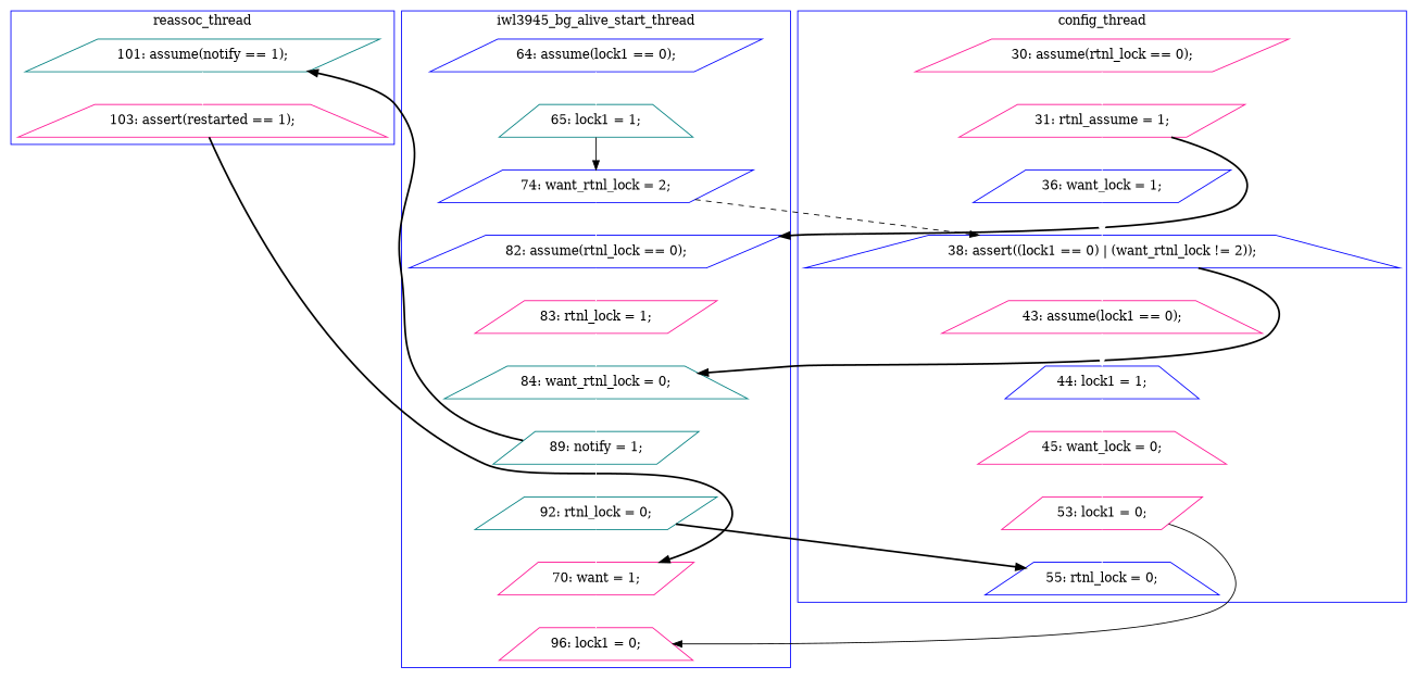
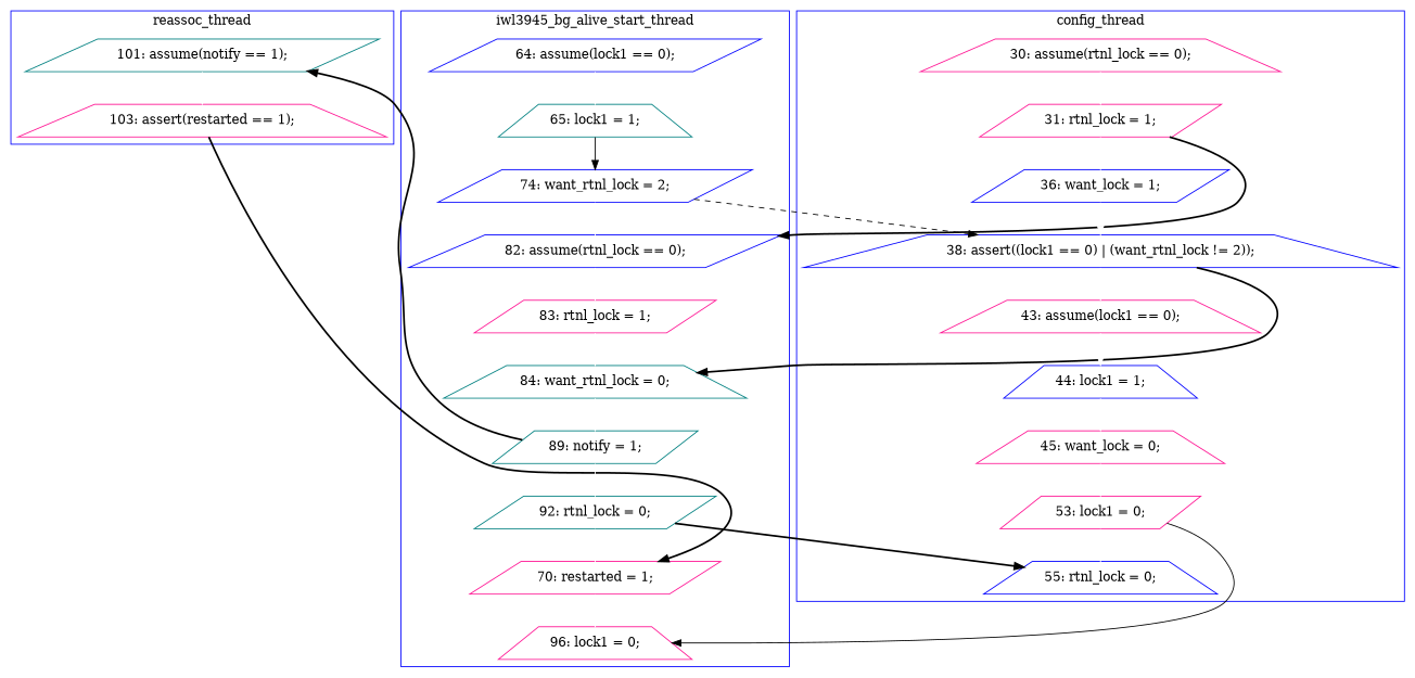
  digraph {
    node [color=deeppink shape=parallelogram]
    edge [color=white style=solid]
    n1 [color=teal label="101: assume(notify == 1);"]
    n2 [label="103: assert(restarted == 1);" shape=trapezium]
    n3 [color=teal label="89: notify = 1;"]
-   n4 [label="70: want = 1;"]
+   n4 [label="70: restarted = 1;"]
    n5 [label="96: lock1 = 0;" shape=trapezium]
    n6 [color=teal label="92: rtnl_lock = 0;"]
    n7 [color=teal label="84: want_rtnl_lock = 0;" shape=trapezium]
    n8 [color=blue label="64: assume(lock1 == 0);"]
    n9 [color=teal label="65: lock1 = 1;" shape=trapezium]
    n10 [label="83: rtnl_lock = 1;"]
    n11 [color=blue label="74: want_rtnl_lock = 2;"]
    n12 [color=blue label="82: assume(rtnl_lock == 0);"]
    n13 [color=blue label="55: rtnl_lock = 0;" shape=trapezium]
    n14 [color=blue label="38: assert((lock1 == 0) | (want_rtnl_lock != 2));" shape=trapezium]
    n15 [label="43: assume(lock1 == 0);" shape=trapezium]
-   n16 [label="30: assume(rtnl_lock == 0);"]
-   n17 [label="31: rtnl_assume = 1;"]
+   n16 [label="30: assume(rtnl_lock == 0);" shape=trapezium]
+   n17 [label="31: rtnl_lock = 1;"]
    n18 [color=blue label="36: want_lock = 1;"]
    n19 [color=blue label="44: lock1 = 1;" shape=trapezium]
    n20 [label="45: want_lock = 0;" shape=trapezium]
    n21 [label="53: lock1 = 0;"]
    subgraph cluster_1 {
      color=blue
      label=reassoc_thread
      n1
      n2
    }
    subgraph cluster_2 {
      color=blue
      label=iwl3945_bg_alive_start_thread
      n3
      n4
      n5
      n6
      n7
      n8
      n9
      n10
      n11
      n12
    }
    subgraph cluster_3 {
      color=blue
      label=config_thread
      n13
      n14
      n15
      n16
      n17
      n18
      n19
      n20
      n21
    }
    n1 -> n2
    n2 -> n4 [color=black constraint=false style=bold]
    n3 -> n1 [color=black constraint=false style=bold]
    n3 -> n6
    n4 -> n5
    n6 -> n4
    n6 -> n13 [color=black constraint=false style=bold]
    n7 -> n3
    n8 -> n9
    n9 -> n11 [color=black]
    n10 -> n7
    n11 -> n12
    n11 -> n14 [color=black constraint=false style=dashed]
    n12 -> n10
    n14 -> n7 [color=black constraint=false style=bold]
    n14 -> n15
    n15 -> n19
    n16 -> n17
    n17 -> n12 [color=black constraint=false style=bold]
    n17 -> n18
    n18 -> n14
    n19 -> n20
    n20 -> n21
    n21 -> n5 [color=black constraint=false]
    n21 -> n13
  }
